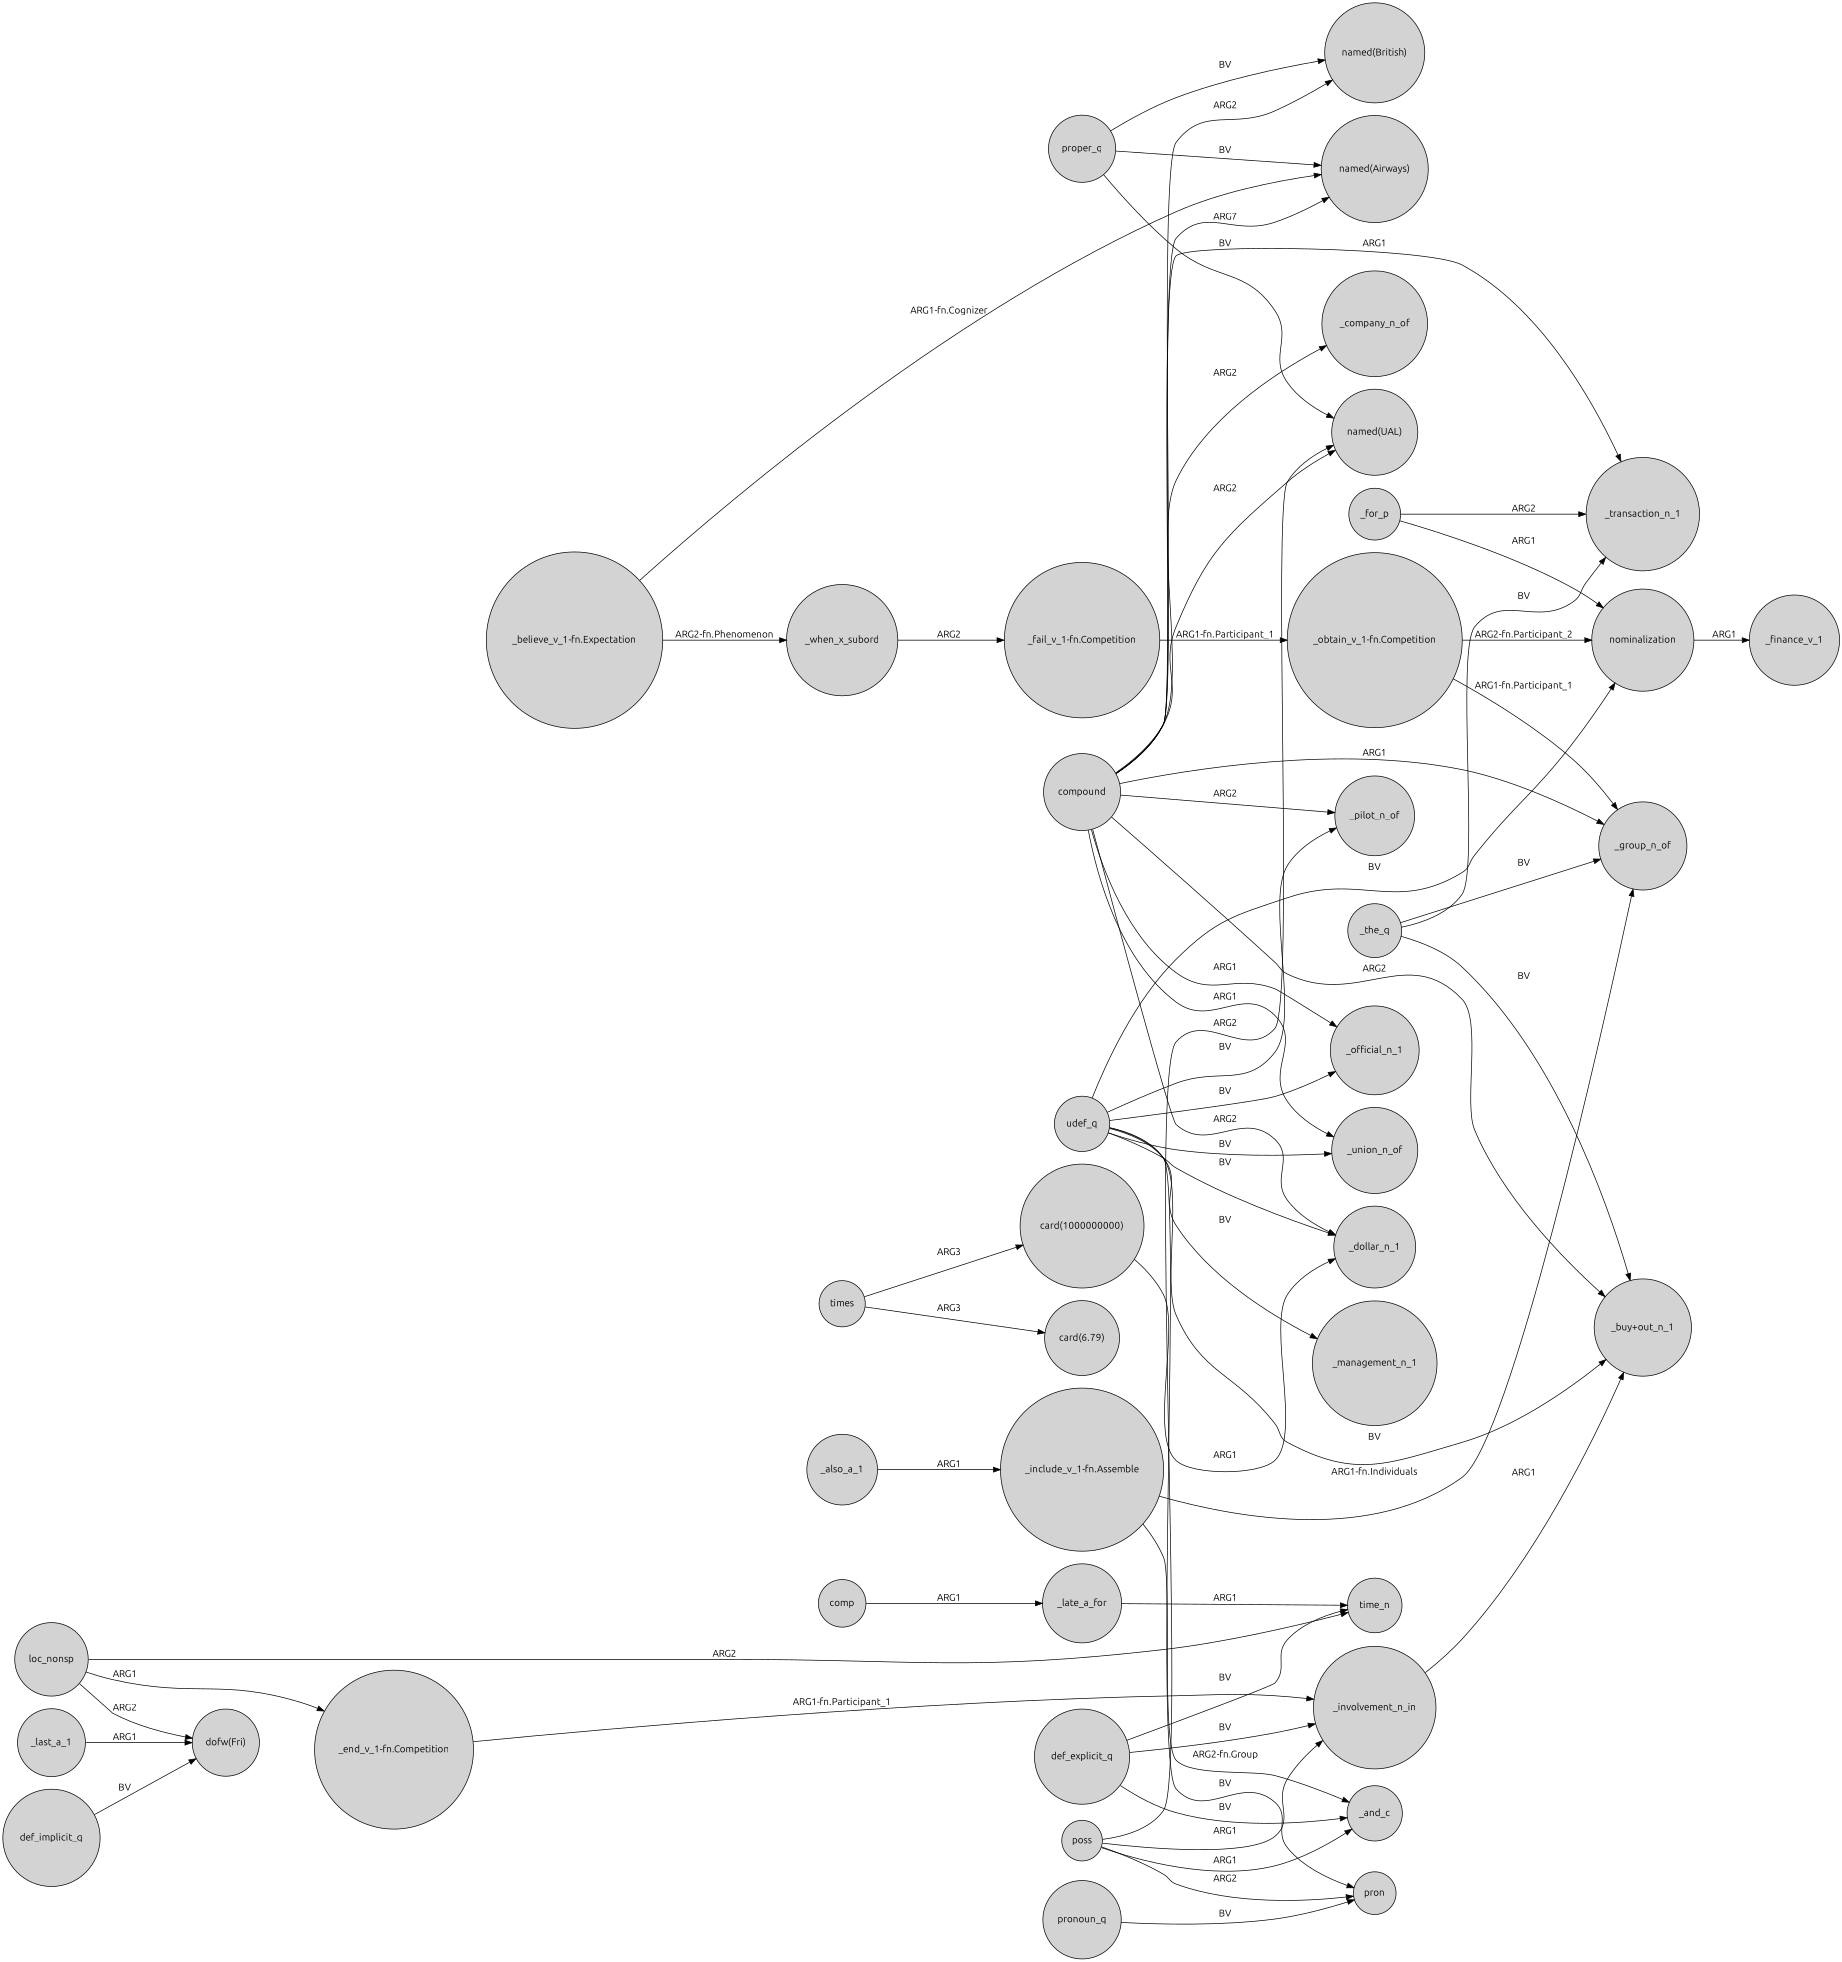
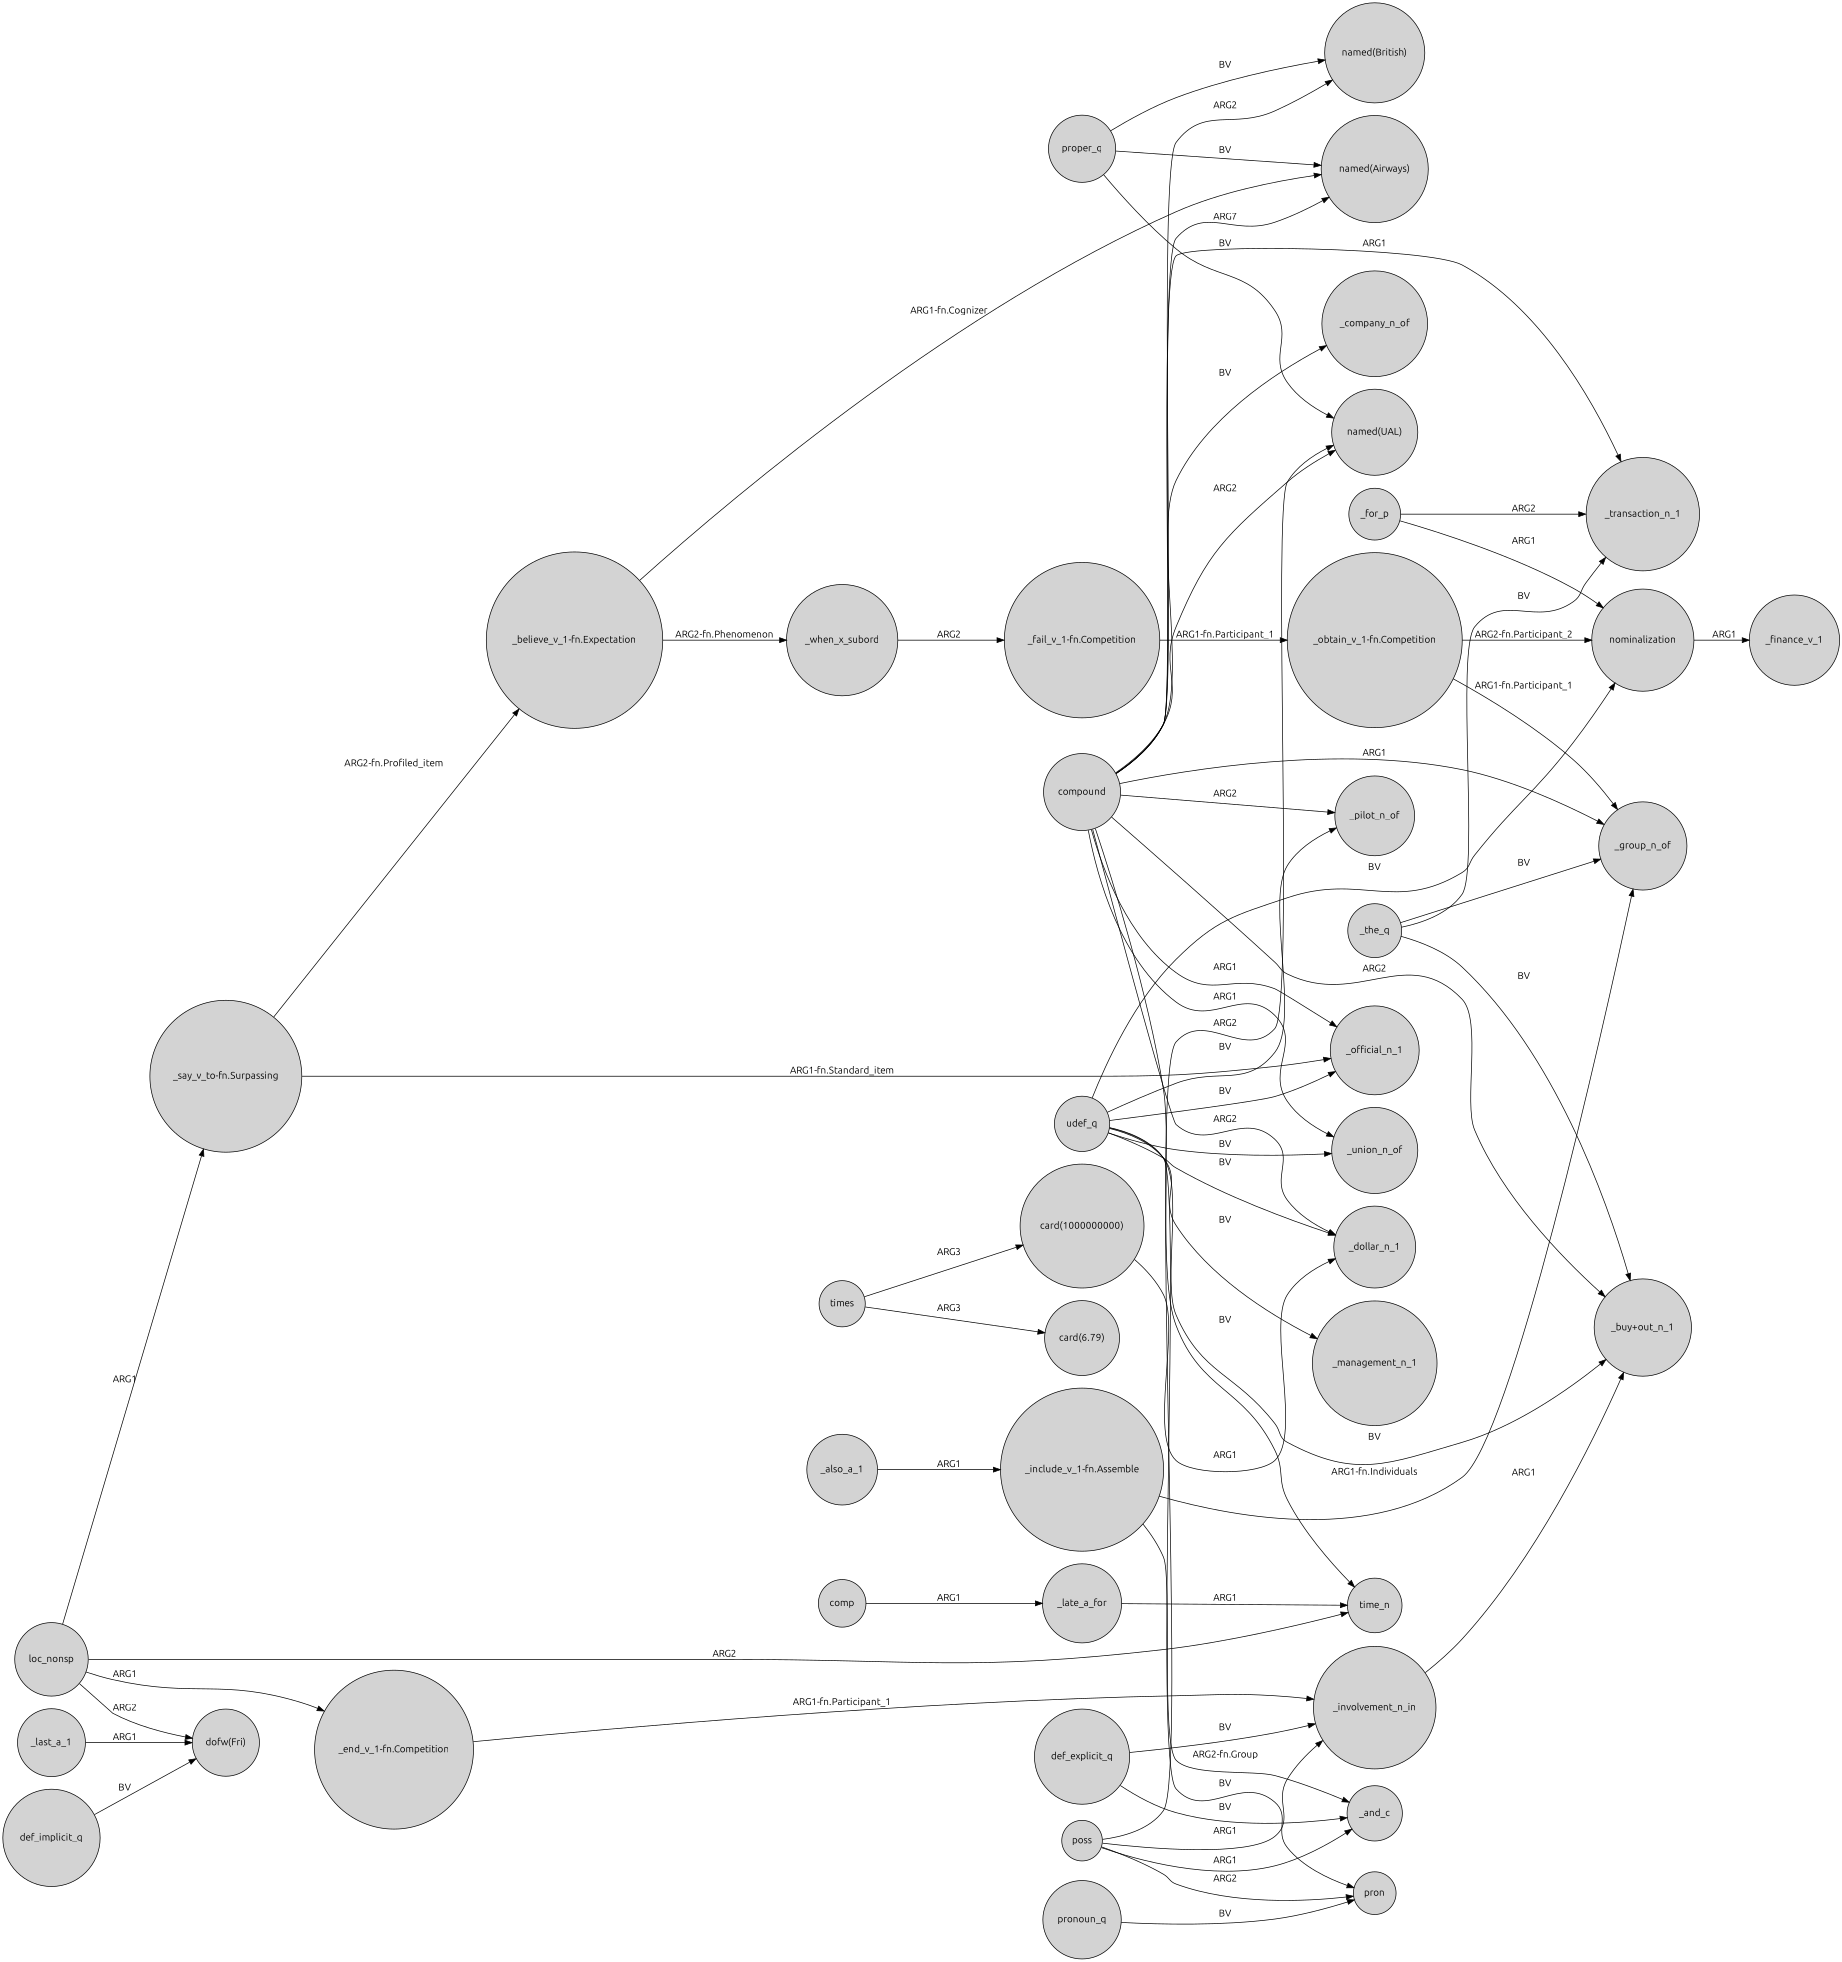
  digraph {
    fontname=Ubuntu
    rankdir=LR
    node [fontname=Ubuntu shape=circle style=filled]
    edge [fontname=Ubuntu]
    proper_q
    "named(British)"
    "named(Airways)"
    "named(UAL)"
    _for_p
    _transaction_n_1
    nominalization
    _finance_v_1
    "card(1000000000)"
    _dollar_n_1
    "_end_v_1-fn.Competition"
    _involvement_n_in
    "_buy+out_n_1"
    times
    "card(6.79)"
    _when_x_subord
    "_fail_v_1-fn.Competition"
    "_obtain_v_1-fn.Competition"
    _group_n_of
    compound
    _union_n_of
    _pilot_n_of
    _company_n_of
    _official_n_1
    loc_nonsp
    "dofw(Fri)"
    time_n
+   "_say_v_to-fn.Surpassing"
    "_believe_v_1-fn.Expectation"
    def_explicit_q
    _and_c
    poss
    pron
    udef_q
    _management_n_1
    _last_a_1
    "_include_v_1-fn.Assemble"
    pronoun_q
    _the_q
    _also_a_1
    _late_a_for
    comp
    def_implicit_q
    proper_q -> "named(British)" [label=BV]
    proper_q -> "named(Airways)" [label=BV]
    proper_q -> "named(UAL)" [label=BV]
    _for_p -> _transaction_n_1 [label=ARG2]
    _for_p -> nominalization [label=ARG1]
    nominalization -> _finance_v_1 [label=ARG1]
    "card(1000000000)" -> _dollar_n_1 [label=ARG1]
    "_end_v_1-fn.Competition" -> _involvement_n_in [label="ARG1-fn.Participant_1"]
    _involvement_n_in -> "_buy+out_n_1" [label=ARG1]
    times -> "card(1000000000)" [label=ARG3]
    times -> "card(6.79)" [label=ARG3]
    _when_x_subord -> "_fail_v_1-fn.Competition" [label=ARG2]
    "_fail_v_1-fn.Competition" -> "_obtain_v_1-fn.Competition" [label="ARG1-fn.Participant_1"]
    "_obtain_v_1-fn.Competition" -> nominalization [label="ARG2-fn.Participant_2"]
    "_obtain_v_1-fn.Competition" -> _group_n_of [label="ARG1-fn.Participant_1"]
    compound -> "named(British)" [label=ARG2]
    compound -> "named(Airways)" [label=ARG7]
    compound -> "named(UAL)" [label=ARG2]
    compound -> _transaction_n_1 [label=ARG1]
    compound -> _dollar_n_1 [label=ARG2]
    compound -> "_buy+out_n_1" [label=ARG2]
    compound -> _group_n_of [label=ARG1]
    compound -> _union_n_of [label=ARG1]
    compound -> _pilot_n_of [label=ARG2]
-   compound -> _company_n_of [label=ARG2]
+   compound -> _company_n_of [label=BV]
    compound -> _official_n_1 [label=ARG1]
    loc_nonsp -> "_end_v_1-fn.Competition" [label=ARG1]
    loc_nonsp -> "dofw(Fri)" [label=ARG2]
    loc_nonsp -> time_n [label=ARG2]
+   loc_nonsp -> "_say_v_to-fn.Surpassing" [label=ARG1]
+   "_say_v_to-fn.Surpassing" -> _official_n_1 [label="ARG1-fn.Standard_item"]
+   "_say_v_to-fn.Surpassing" -> "_believe_v_1-fn.Expectation" [label="ARG2-fn.Profiled_item"]
    "_believe_v_1-fn.Expectation" -> "named(Airways)" [label="ARG1-fn.Cognizer"]
    "_believe_v_1-fn.Expectation" -> _when_x_subord [label="ARG2-fn.Phenomenon"]
    def_explicit_q -> _involvement_n_in [label=BV]
-   def_explicit_q -> time_n [label=BV]
+   compound -> time_n [label=BV]
    def_explicit_q -> _and_c [label=BV]
    poss -> "named(UAL)" [label=ARG2]
    poss -> _involvement_n_in [label=ARG1]
    poss -> _and_c [label=ARG1]
    poss -> pron [label=ARG2]
    udef_q -> nominalization [label=BV]
    udef_q -> _dollar_n_1 [label=BV]
    udef_q -> "_buy+out_n_1" [label=BV]
    udef_q -> _union_n_of [label=BV]
    udef_q -> _pilot_n_of [label=BV]
    udef_q -> _official_n_1 [label=BV]
    udef_q -> pron [label=BV]
    udef_q -> _management_n_1 [label=BV]
    _last_a_1 -> "dofw(Fri)" [label=ARG1]
    "_include_v_1-fn.Assemble" -> _group_n_of [label="ARG1-fn.Individuals"]
    "_include_v_1-fn.Assemble" -> _and_c [label="ARG2-fn.Group"]
    pronoun_q -> pron [label=BV]
    _the_q -> _transaction_n_1 [label=BV]
    _the_q -> "_buy+out_n_1" [label=BV]
    _the_q -> _group_n_of [label=BV]
    _also_a_1 -> "_include_v_1-fn.Assemble" [label=ARG1]
    _late_a_for -> time_n [label=ARG1]
    comp -> _late_a_for [label=ARG1]
    def_implicit_q -> "dofw(Fri)" [label=BV]
  }
